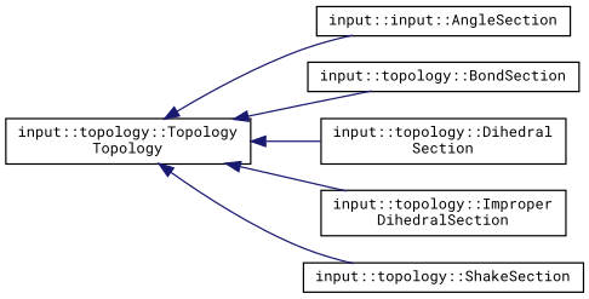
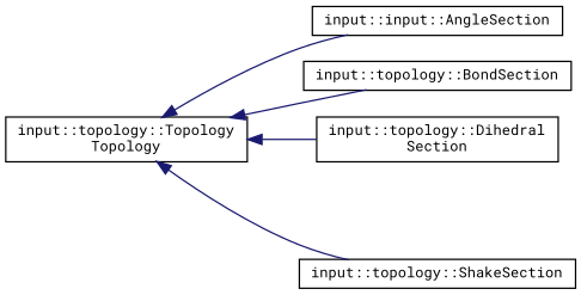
  digraph {
    fontname="Roboto Mono"
    rankdir=LR
    node [color=black fillcolor=white fontname="Roboto Mono" fontsize=10 shape=record style=filled]
    edge [color=midnightblue dir=back fontname="Roboto Mono" fontsize=10 labelfontname=Helvetica labelfontsize=10 style=solid]
    n1 [height=0.2 label="input::topology::Topology\lTopology" width=0.4]
    n2 [height=0.2 label="input::input::AngleSection" width=0.4]
    n3 [height=0.2 label="input::topology::BondSection" width=0.4]
    n4 [height=0.2 label="input::topology::Dihedral\lSection" width=0.4]
-   n5 [height=0.2 label="input::topology::Improper\lDihedralSection" width=0.4]
    n6 [height=0.2 label="input::topology::ShakeSection" width=0.4]
    n1 -> n2
    n1 -> n3
    n1 -> n4
-   n1 -> n5
    n1 -> n6
  }
